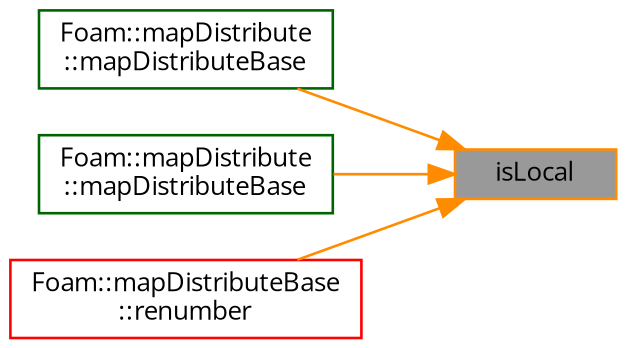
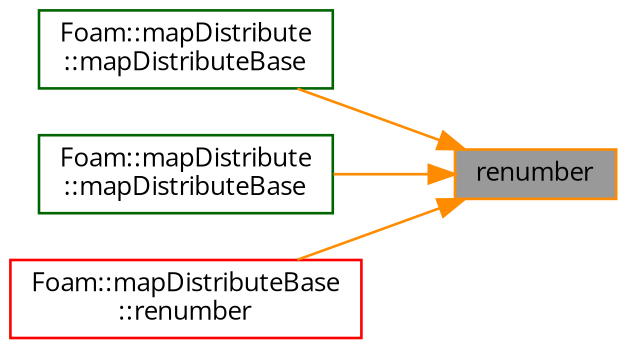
  digraph {
    rankdir=RL
    fontname="Open Sans"
    node [color=darkgreen fillcolor=white fontname="Open Sans" fontsize=10 shape=box style=filled]
    edge [color=darkorange dir=back fontname="Open Sans" fontsize=10 labelfontname=Helvetica labelfontsize=10 style=solid]
-   n1 [color=darkorange fillcolor=grey60 fontcolor=black height=0.2 label=isLocal width=0.4]
+   n1 [color=darkorange fillcolor=grey60 fontcolor=black height=0.2 label=renumber width=0.4]
    n2 [height=0.2 label="Foam::mapDistribute\l::mapDistributeBase" width=0.4]
    n3 [height=0.2 label="Foam::mapDistribute\l::mapDistributeBase" width=0.4]
    n4 [color=red height=0.2 label="Foam::mapDistributeBase\l::renumber" width=0.4]
    n1 -> n2
    n1 -> n3
    n1 -> n4
  }
